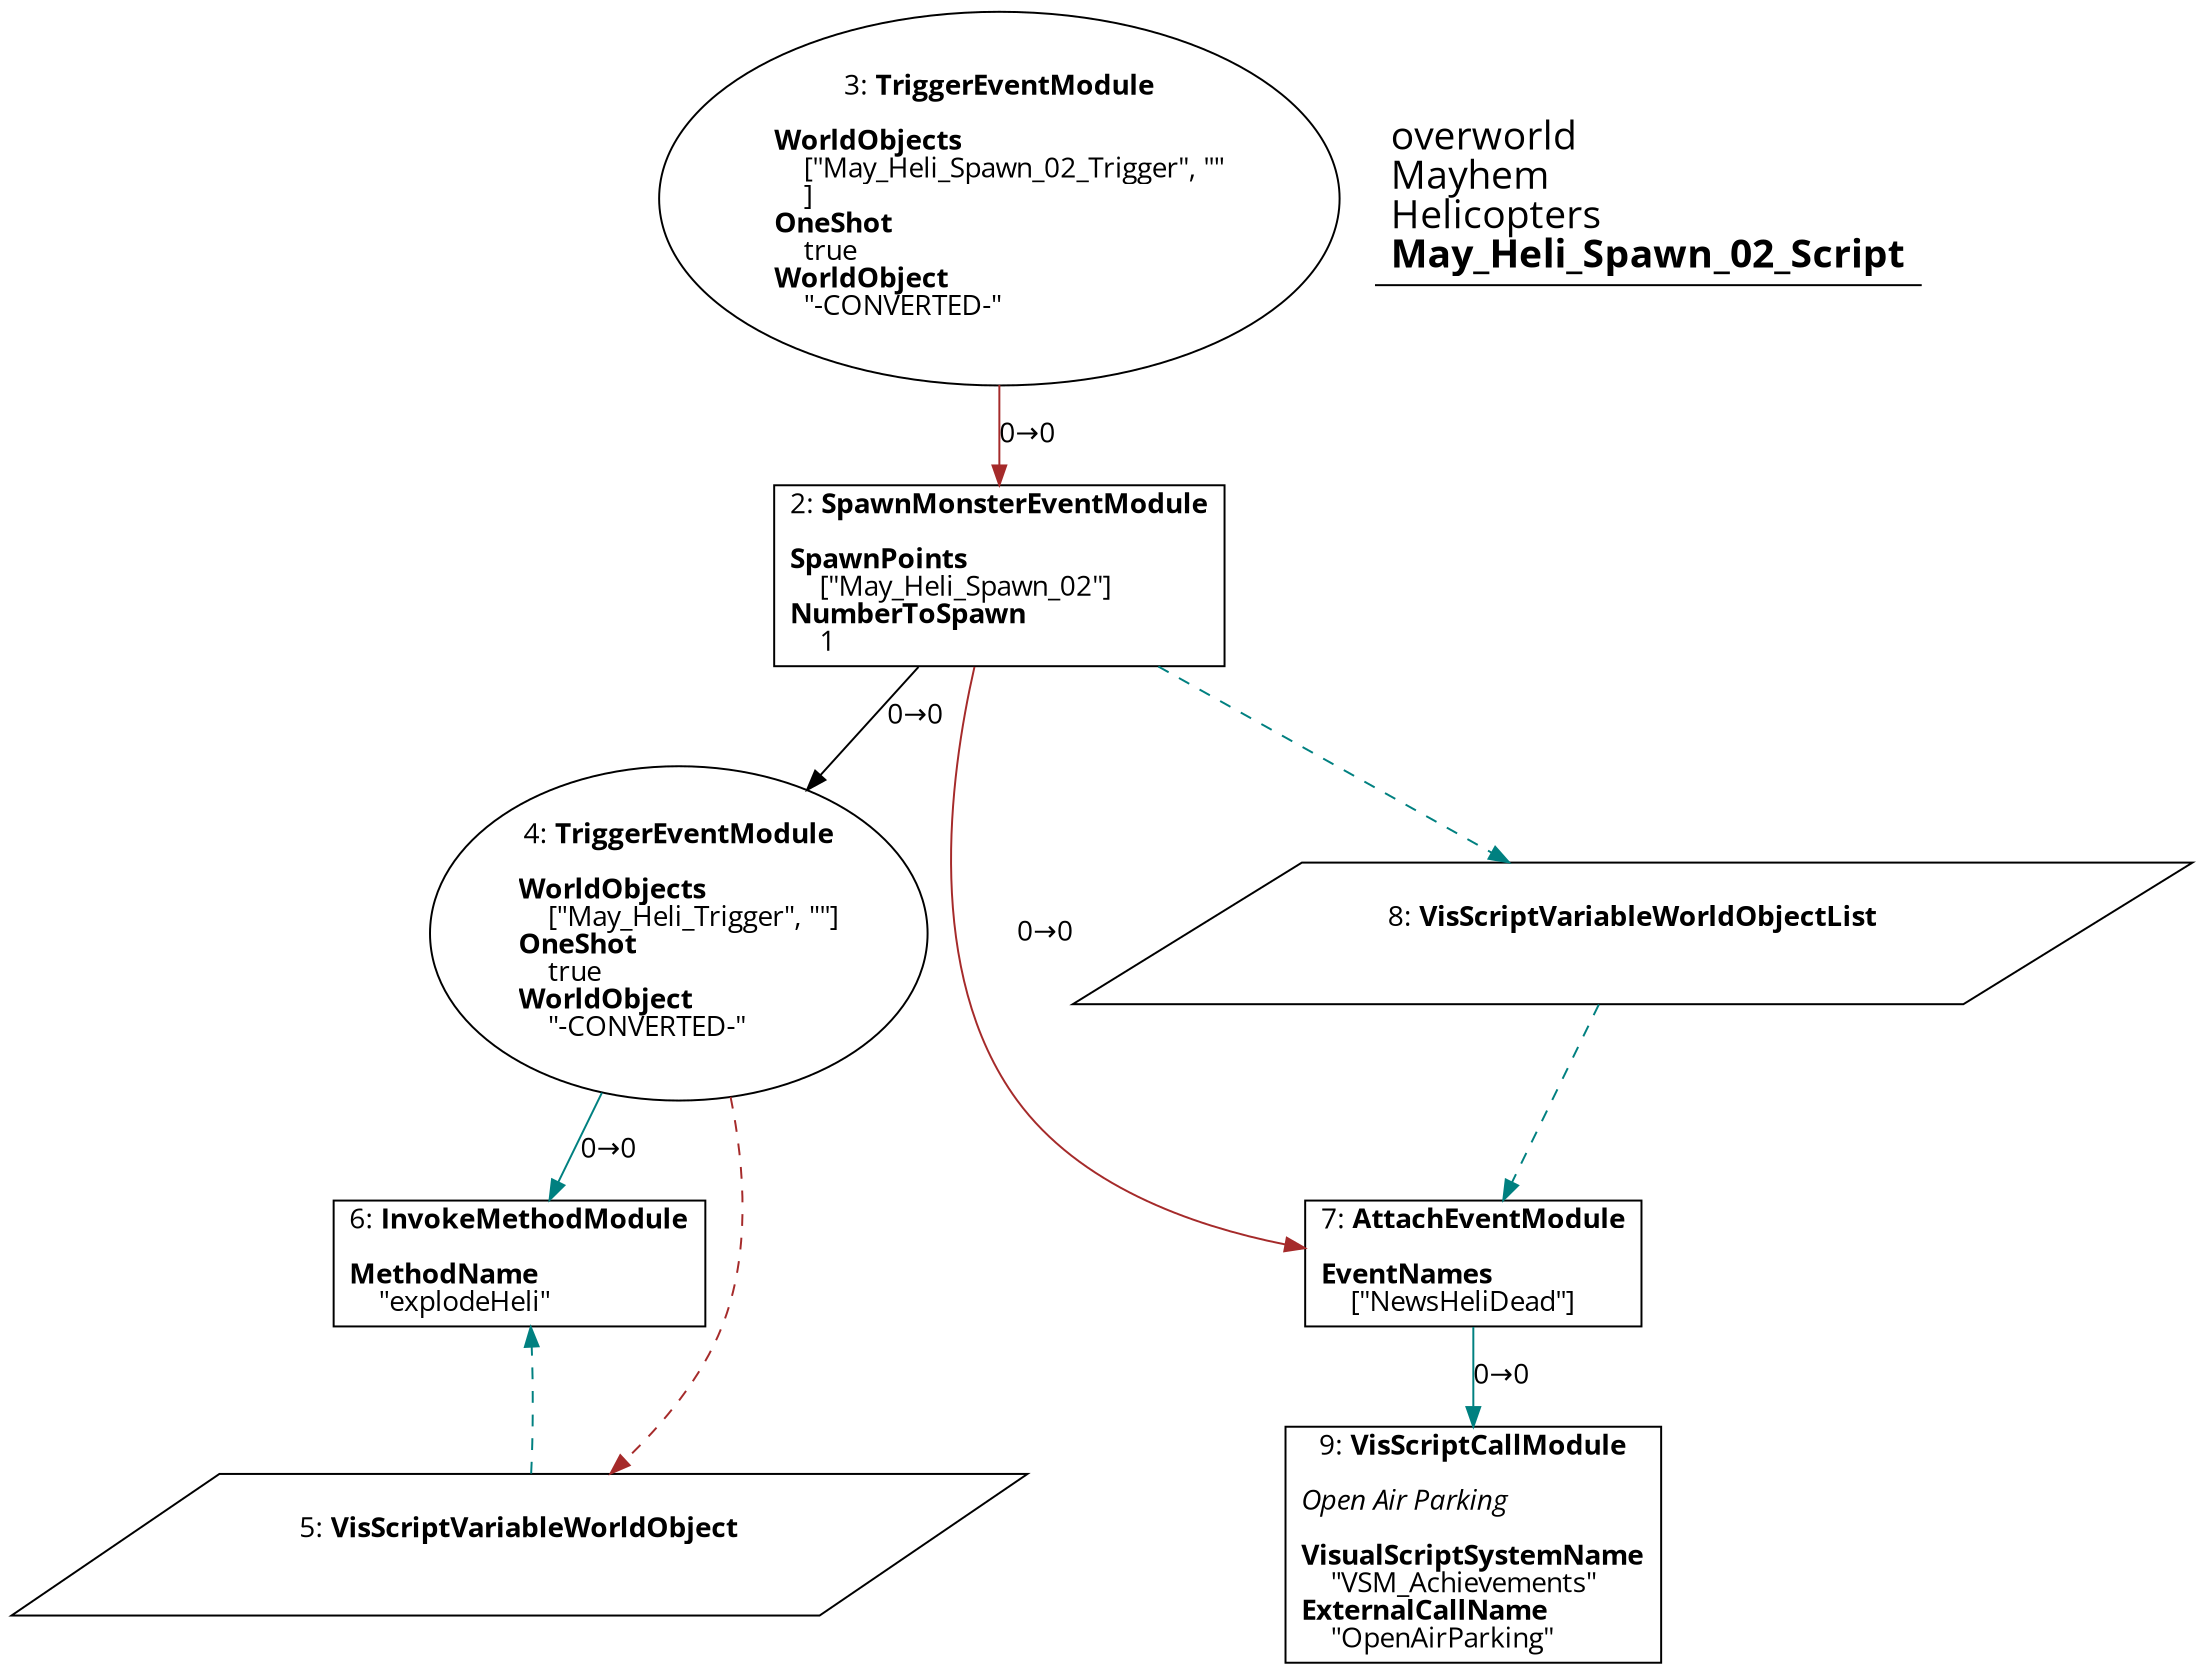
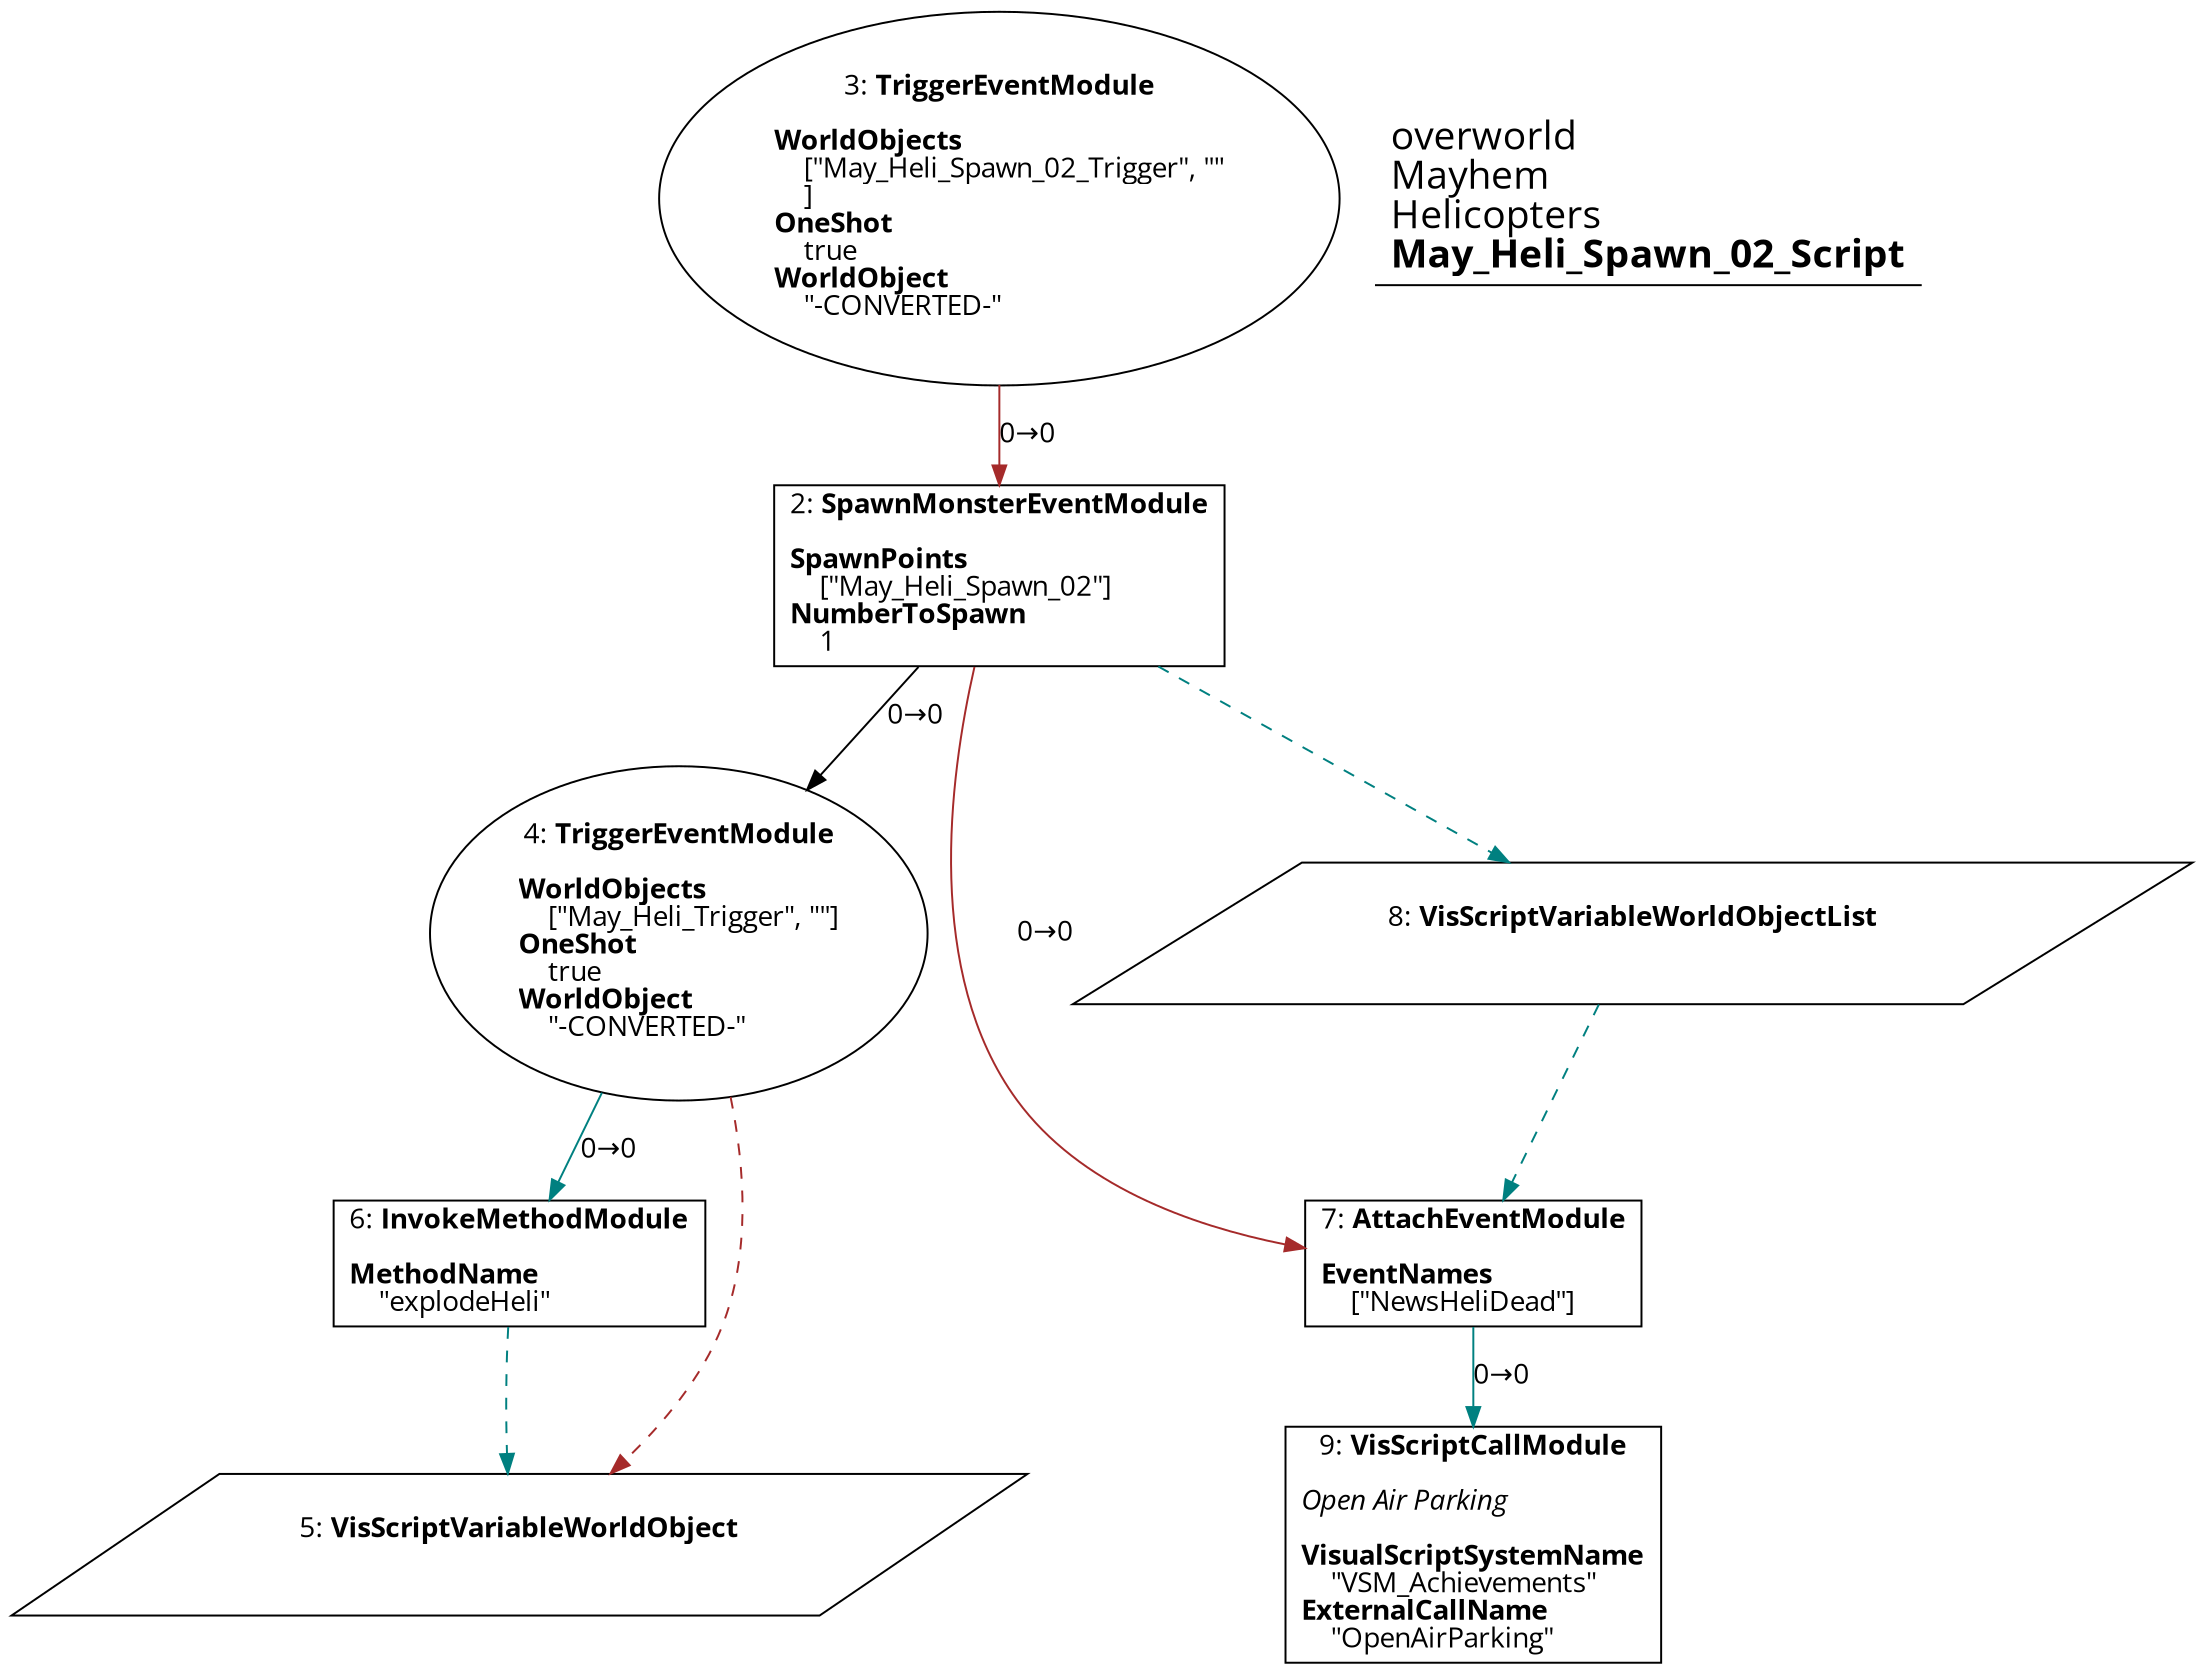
  digraph {
    fontname="Open Sans"
    splines=spline
    node [fontname="Open Sans" shape=box]
    edge [color=teal fontname="Open Sans"]
    n1 [label=<2: <b>SpawnMonsterEventModule</b><br/><br/><b>SpawnPoints</b><br align="left"/>    [&quot;May_Heli_Spawn_02&quot;]<br align="left"/><b>NumberToSpawn</b><br align="left"/>    1<br align="left"/>>]
    n2 [label=<4: <b>TriggerEventModule</b><br/><br/><b>WorldObjects</b><br align="left"/>    [&quot;May_Heli_Trigger&quot;, &quot;&quot;]<br align="left"/><b>OneShot</b><br align="left"/>    true<br align="left"/><b>WorldObject</b><br align="left"/>    &quot;-CONVERTED-&quot;<br align="left"/>> shape=oval]
    n3 [label=<7: <b>AttachEventModule</b><br/><br/><b>EventNames</b><br align="left"/>    [&quot;NewsHeliDead&quot;]<br align="left"/>>]
    n4 [label=<8: <b>VisScriptVariableWorldObjectList</b><br/><br/>> shape=parallelogram]
    n5 [label=<6: <b>InvokeMethodModule</b><br/><br/><b>MethodName</b><br align="left"/>    &quot;explodeHeli&quot;<br align="left"/>>]
    n6 [label=<5: <b>VisScriptVariableWorldObject</b><br/><br/>> shape=parallelogram]
    n7 [label=<9: <b>VisScriptCallModule</b><br/><br/><i>Open Air Parking<br align="left"/></i><br align="left"/><b>VisualScriptSystemName</b><br align="left"/>    &quot;VSM_Achievements&quot;<br align="left"/><b>ExternalCallName</b><br align="left"/>    &quot;OpenAirParking&quot;<br align="left"/>>]
    n8 [label=<3: <b>TriggerEventModule</b><br/><br/><b>WorldObjects</b><br align="left"/>    [&quot;May_Heli_Spawn_02_Trigger&quot;, &quot;&quot;<br align="left"/>    ]<br align="left"/><b>OneShot</b><br align="left"/>    true<br align="left"/><b>WorldObject</b><br align="left"/>    &quot;-CONVERTED-&quot;<br align="left"/>> shape=oval]
    n9 [label=<<font point-size="20">overworld<br align="left"/>Mayhem<br align="left"/>Helicopters<br align="left"/><b>May_Heli_Spawn_02_Script</b><br align="left"/></font>> shape=underline]
    n1 -> n2 [color=black label="0→0"]
    n1 -> n3 [color=brown label="0→0"]
    n1 -> n4 [style=dashed]
    n2 -> n5 [label="0→0"]
    n2 -> n6 [color=brown style=dashed]
    n3 -> n7 [label="0→0"]
    n4 -> n3 [style=dashed]
-   n6 -> n5 [style=dashed]
+   n5 -> n6 [style=dashed]
    n8 -> n1 [color=brown label="0→0"]
  }
